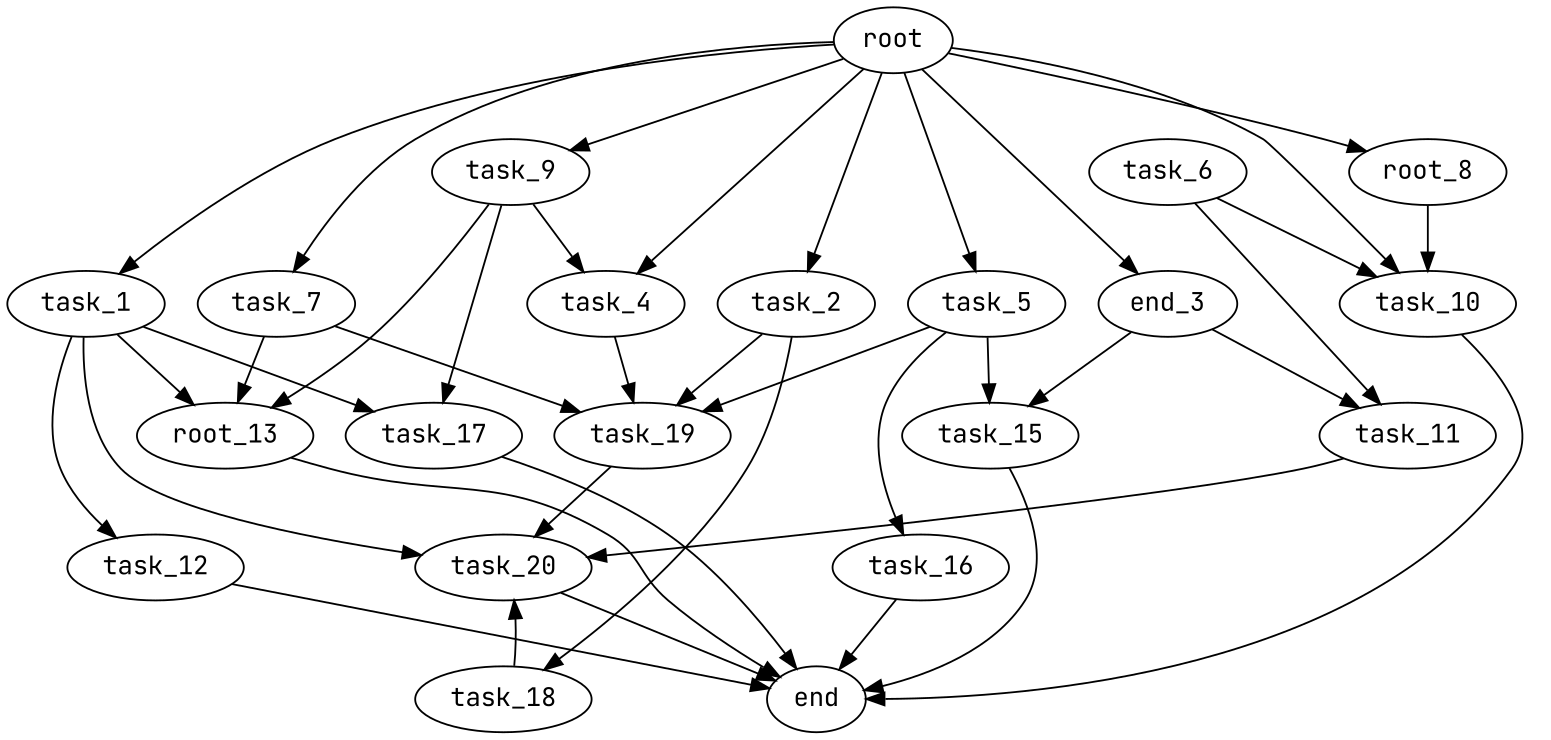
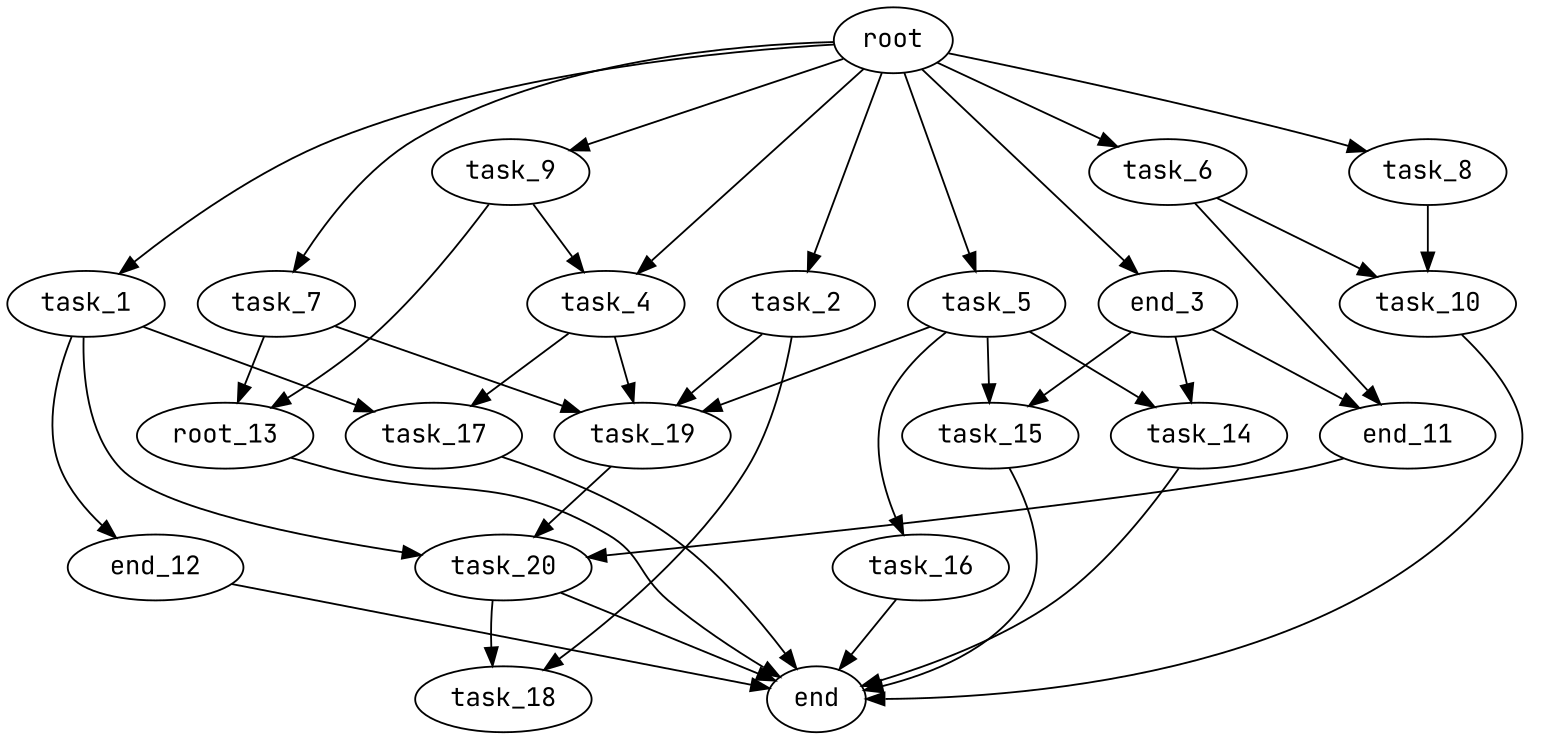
  digraph {
    fontname="JetBrains Mono"
    node [fontname="JetBrains Mono"]
    edge [fontname="JetBrains Mono"]
    root
    task_1
    task_2
    n4 [label=end_3]
    task_4
    task_5
    task_6
    task_7
-   task_8 [label=root_8]
+   task_8
    task_9
-   task_12
+   task_12 [label=end_12]
    n12 [label=root_13]
    task_17
    task_20
    task_18
    task_19
-   task_11
+   task_11 [label=end_11]
+   task_14
    task_15
    task_16
    task_10
    end
    root -> task_1
    root -> task_2
    root -> n4
    root -> task_4
    root -> task_5
-   root -> task_10
+   root -> task_6
    root -> task_7
    root -> task_8
    root -> task_9
    task_1 -> task_12
-   task_1 -> n12
    task_1 -> task_17
    task_1 -> task_20
    task_2 -> task_18
    task_2 -> task_19
    n4 -> task_11
+   n4 -> task_14
    n4 -> task_15
    task_4 -> task_19
    task_5 -> task_19
+   task_5 -> task_14
    task_5 -> task_15
    task_5 -> task_16
    task_6 -> task_11
    task_6 -> task_10
    task_7 -> n12
    task_7 -> task_19
    task_8 -> task_10
    task_9 -> task_4
    task_9 -> n12
-   task_9 -> task_17
+   task_4 -> task_17
    task_12 -> end
    n12 -> end
    task_17 -> end
    task_20 -> end
-   task_18 -> task_20
+   task_20 -> task_18
    task_19 -> task_20
    task_11 -> task_20
+   task_14 -> end
    task_15 -> end
    task_16 -> end
    task_10 -> end
  }
